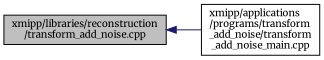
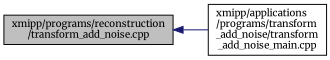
  digraph {
    rankdir=LR
    fontname=Merriweather
    node [color=black fontname=Merriweather fontsize=10 shape=record style=filled]
-   n1 [fillcolor=grey75 fontcolor=black height=0.2 label="xmipp/libraries/reconstruction\l/transform_add_noise.cpp" width=0.4]
+   n1 [fillcolor=grey75 fontcolor=black height=0.2 label="xmipp/programs/reconstruction\l/transform_add_noise.cpp" width=0.4]
    n2 [fillcolor=white height=0.2 label="xmipp/applications\l/programs/transform\l_add_noise/transform\l_add_noise_main.cpp" width=0.4]
    n1 -> n2 [color=midnightblue dir=back fontname=Merriweather fontsize=10 labelfontname=Helvetica labelfontsize=10 style=solid]
  }
